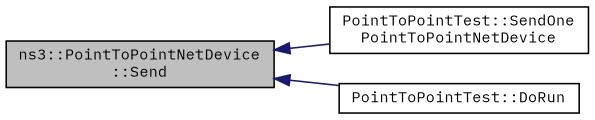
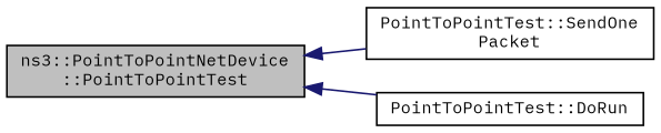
  digraph {
    fontname="IBM Plex Mono"
    rankdir=LR
    node [color=black fillcolor=white fontname="IBM Plex Mono" fontsize=10 shape=record style=filled]
    edge [color=midnightblue dir=back fontname="IBM Plex Mono" fontsize=10 labelfontname=Helvetica labelfontsize=10 style=solid]
-   n1 [fillcolor=grey75 fontcolor=black height=0.2 label="ns3::PointToPointNetDevice\l::Send" width=0.4]
-   n2 [height=0.2 label="PointToPointTest::SendOne\lPointToPointNetDevice" width=0.4]
+   n1 [fillcolor=grey75 fontcolor=black height=0.2 label="ns3::PointToPointNetDevice\l::PointToPointTest" width=0.4]
+   n2 [height=0.2 label="PointToPointTest::SendOne\lPacket" width=0.4]
    n3 [height=0.2 label="PointToPointTest::DoRun" width=0.4]
    n1 -> n2
    n1 -> n3
  }
